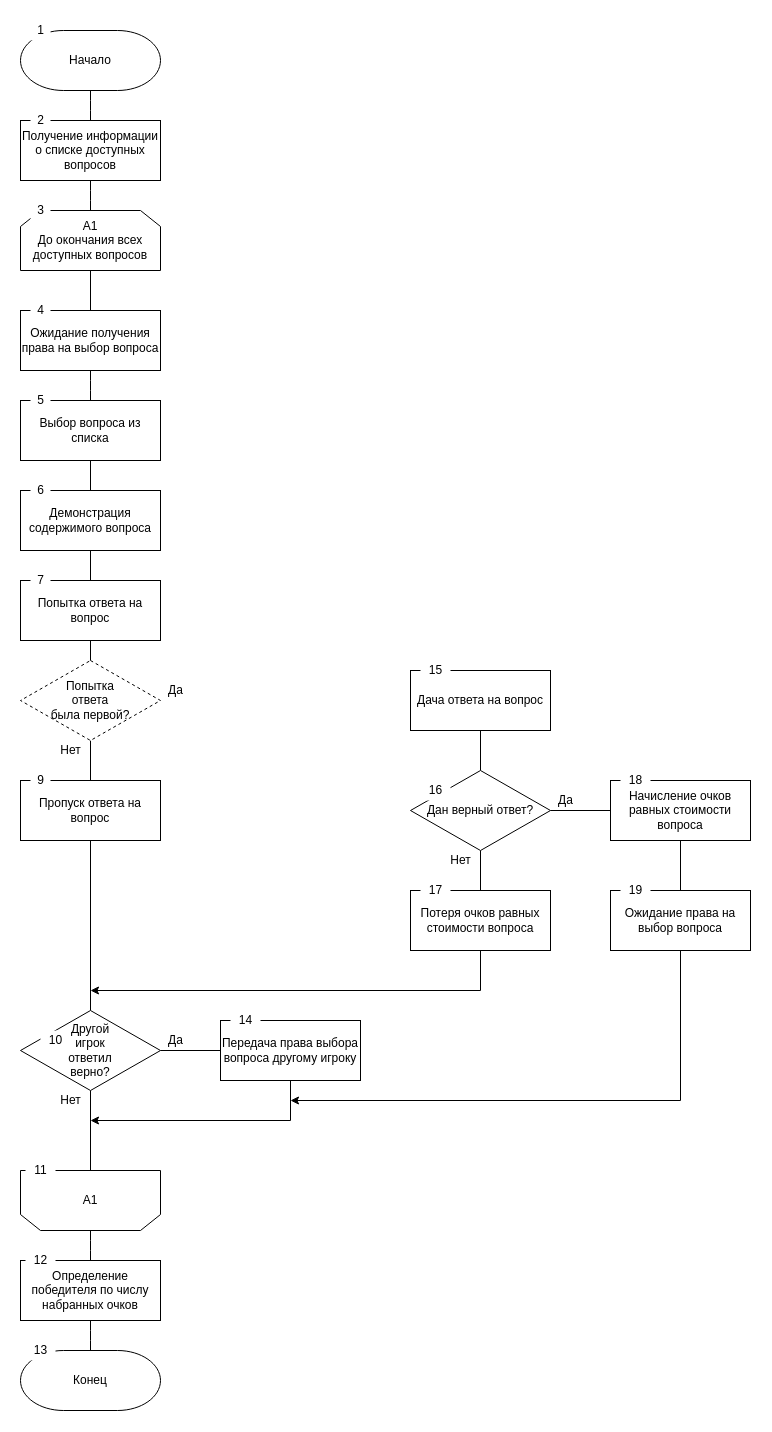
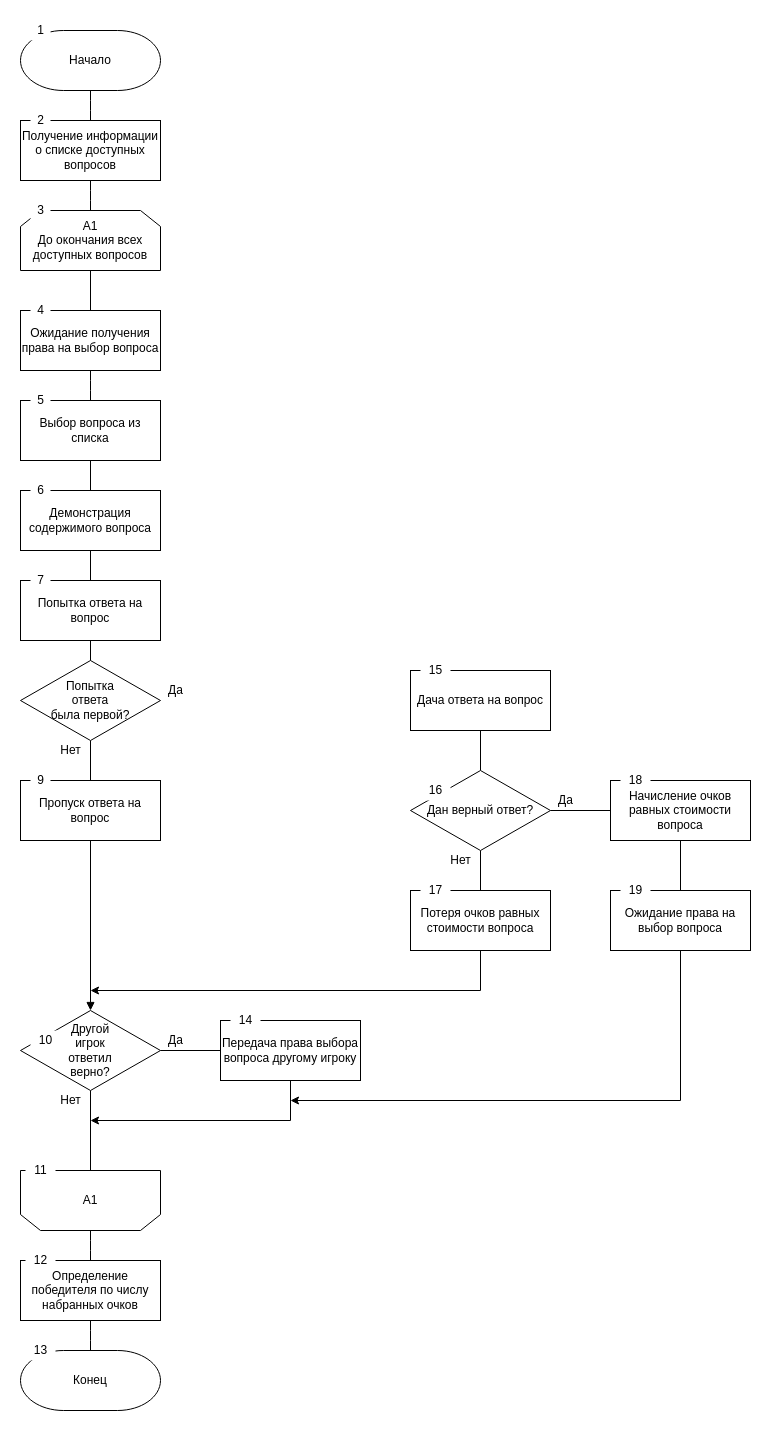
  <mxCell id="0" />
  <mxCell id="1" parent="0" />
  <mxCell id="2" style="edgeStyle=orthogonalEdgeStyle;rounded=1;orthogonalLoop=1;jettySize=auto;html=1;entryX=0.5;entryY=0;entryDx=0;entryDy=0;endArrow=none;" parent="1" source="3" target="7" edge="1"><mxGeometry relative="1" as="geometry" /></mxCell>
  <mxCell id="3" value="Получение информации&lt;br&gt;о списке доступных вопросов" style="rounded=0;whiteSpace=wrap;html=1;" parent="1" vertex="1"><mxGeometry x="20" y="120" width="140" height="60" as="geometry" /></mxCell>
  <mxCell id="4" style="edgeStyle=orthogonalEdgeStyle;rounded=1;orthogonalLoop=1;jettySize=auto;html=1;entryX=0.5;entryY=0;entryDx=0;entryDy=0;endArrow=none;" parent="1" source="5" target="3" edge="1"><mxGeometry relative="1" as="geometry" /></mxCell>
  <mxCell id="5" value="Начало" style="strokeWidth=1;html=1;shape=mxgraph.flowchart.terminator;whiteSpace=wrap;fontStyle=0" parent="1" vertex="1"><mxGeometry x="20" y="30" width="140" height="60" as="geometry" /></mxCell>
  <mxCell id="6" style="edgeStyle=orthogonalEdgeStyle;rounded=1;orthogonalLoop=1;jettySize=auto;html=1;entryX=0.5;entryY=0;entryDx=0;entryDy=0;endArrow=none;" parent="1" source="7" target="15" edge="1"><mxGeometry relative="1" as="geometry" /></mxCell>
  <mxCell id="7" value="А1&lt;br&gt;До окончания всех доступных вопросов" style="shape=loopLimit;whiteSpace=wrap;html=1;strokeWidth=1;" parent="1" vertex="1"><mxGeometry x="20" y="210" width="140" height="60" as="geometry" /></mxCell>
  <mxCell id="8" value="Конец" style="strokeWidth=1;html=1;shape=mxgraph.flowchart.terminator;whiteSpace=wrap;fontStyle=0" parent="1" vertex="1"><mxGeometry x="20" y="1350" width="140" height="60" as="geometry" /></mxCell>
  <mxCell id="9" value="Выбор вопроса из списка" style="rounded=0;whiteSpace=wrap;html=1;" parent="1" vertex="1"><mxGeometry x="20" y="400" width="140" height="60" as="geometry" /></mxCell>
  <mxCell id="10" style="edgeStyle=orthogonalEdgeStyle;rounded=1;orthogonalLoop=1;jettySize=auto;html=1;entryX=0.5;entryY=0;entryDx=0;entryDy=0;endArrow=none;" parent="1" source="11" target="18" edge="1"><mxGeometry relative="1" as="geometry" /></mxCell>
  <mxCell id="11" value="Дача ответа на вопрос" style="rounded=0;whiteSpace=wrap;html=1;" parent="1" vertex="1"><mxGeometry x="410" y="670" width="140" height="60" as="geometry" /></mxCell>
  <mxCell id="12" style="edgeStyle=orthogonalEdgeStyle;rounded=1;orthogonalLoop=1;jettySize=auto;html=1;endArrow=none;" parent="1" source="13" target="28" edge="1"><mxGeometry relative="1" as="geometry" /></mxCell>
- <mxCell id="13" value="Попытка &lt;br&gt;ответа &lt;br&gt;была первой?" style="rhombus;whiteSpace=wrap;html=1;strokeWidth=1;dashed=1;" parent="1" vertex="1"><mxGeometry x="20" y="660" width="140" height="80" as="geometry" /></mxCell>
+ <mxCell id="13" value="Попытка &lt;br&gt;ответа &lt;br&gt;была первой?" style="rhombus;whiteSpace=wrap;html=1;strokeWidth=1;" parent="1" vertex="1"><mxGeometry x="20" y="660" width="140" height="80" as="geometry" /></mxCell>
  <mxCell id="14" style="edgeStyle=orthogonalEdgeStyle;rounded=1;orthogonalLoop=1;jettySize=auto;html=1;entryX=0.5;entryY=0;entryDx=0;entryDy=0;endArrow=none;" parent="1" source="15" target="9" edge="1"><mxGeometry relative="1" as="geometry" /></mxCell>
  <mxCell id="15" value="Ожидание получения права на выбор вопроса" style="rounded=0;whiteSpace=wrap;html=1;" parent="1" vertex="1"><mxGeometry x="20" y="310" width="140" height="60" as="geometry" /></mxCell>
  <mxCell id="16" style="edgeStyle=orthogonalEdgeStyle;rounded=1;orthogonalLoop=1;jettySize=auto;html=1;entryX=0;entryY=0.5;entryDx=0;entryDy=0;endArrow=none;" parent="1" source="18" target="24" edge="1"><mxGeometry relative="1" as="geometry" /></mxCell>
  <mxCell id="17" style="edgeStyle=orthogonalEdgeStyle;rounded=1;orthogonalLoop=1;jettySize=auto;html=1;entryX=0.5;entryY=0;entryDx=0;entryDy=0;endArrow=none;" parent="1" source="18" target="22" edge="1"><mxGeometry relative="1" as="geometry" /></mxCell>
  <mxCell id="18" value="Дан верный ответ?" style="rhombus;whiteSpace=wrap;html=1;strokeWidth=1;" parent="1" vertex="1"><mxGeometry x="410" y="770" width="140" height="80" as="geometry" /></mxCell>
  <mxCell id="19" style="edgeStyle=orthogonalEdgeStyle;rounded=1;orthogonalLoop=1;jettySize=auto;html=1;entryX=0.5;entryY=0;entryDx=0;entryDy=0;endArrow=none;" parent="1" source="20" target="26" edge="1"><mxGeometry relative="1" as="geometry" /></mxCell>
  <mxCell id="20" value="А1" style="shape=loopLimit;whiteSpace=wrap;html=1;strokeWidth=1;direction=west;" parent="1" vertex="1"><mxGeometry x="20" y="1170" width="140" height="60" as="geometry" /></mxCell>
  <mxCell id="21" style="edgeStyle=orthogonalEdgeStyle;rounded=0;orthogonalLoop=1;jettySize=auto;html=1;" parent="1" source="22" edge="1"><mxGeometry relative="1" as="geometry"><mxPoint x="90" y="990" as="targetPoint" /><Array as="points"><mxPoint x="480" y="990" /></Array></mxGeometry></mxCell>
  <mxCell id="22" value="Потеря очков равных стоимости вопроса" style="rounded=0;whiteSpace=wrap;html=1;" parent="1" vertex="1"><mxGeometry x="410" y="890" width="140" height="60" as="geometry" /></mxCell>
  <mxCell id="23" style="edgeStyle=orthogonalEdgeStyle;rounded=1;orthogonalLoop=1;jettySize=auto;html=1;entryX=0.5;entryY=0;entryDx=0;entryDy=0;endArrow=none;" parent="1" source="24" target="30" edge="1"><mxGeometry relative="1" as="geometry" /></mxCell>
  <mxCell id="24" value="Начисление очков&lt;br&gt;равных стоимости вопроса" style="rounded=0;whiteSpace=wrap;html=1;" parent="1" vertex="1"><mxGeometry x="610" y="780" width="140" height="60" as="geometry" /></mxCell>
  <mxCell id="25" style="edgeStyle=orthogonalEdgeStyle;rounded=1;orthogonalLoop=1;jettySize=auto;html=1;entryX=0.5;entryY=0;entryDx=0;entryDy=0;entryPerimeter=0;endArrow=none;" parent="1" source="26" target="8" edge="1"><mxGeometry relative="1" as="geometry" /></mxCell>
  <mxCell id="26" value="Определение победителя по числу набранных очков" style="rounded=0;whiteSpace=wrap;html=1;" parent="1" vertex="1"><mxGeometry x="20" y="1260" width="140" height="60" as="geometry" /></mxCell>
- <mxCell id="27" style="edgeStyle=orthogonalEdgeStyle;rounded=1;orthogonalLoop=1;jettySize=auto;html=1;entryX=0.5;entryY=0;entryDx=0;entryDy=0;endArrow=none;" parent="1" source="28" target="33" edge="1"><mxGeometry relative="1" as="geometry" /></mxCell>
+ <mxCell id="27" style="edgeStyle=orthogonalEdgeStyle;rounded=1;orthogonalLoop=1;jettySize=auto;html=1;entryX=0.5;entryY=0;entryDx=0;entryDy=0;endArrow=block;" parent="1" source="28" target="33" edge="1"><mxGeometry relative="1" as="geometry" /></mxCell>
  <mxCell id="28" value="Пропуск ответа на вопрос" style="rounded=0;whiteSpace=wrap;html=1;" parent="1" vertex="1"><mxGeometry x="20" y="780" width="140" height="60" as="geometry" /></mxCell>
  <mxCell id="29" style="edgeStyle=orthogonalEdgeStyle;rounded=0;orthogonalLoop=1;jettySize=auto;html=1;" parent="1" source="30" edge="1"><mxGeometry relative="1" as="geometry"><mxPoint x="290" y="1100" as="targetPoint" /><Array as="points"><mxPoint x="680" y="1100" /></Array></mxGeometry></mxCell>
  <mxCell id="30" value="Ожидание права на выбор вопроса" style="rounded=0;whiteSpace=wrap;html=1;" parent="1" vertex="1"><mxGeometry x="610" y="890" width="140" height="60" as="geometry" /></mxCell>
  <mxCell id="31" style="edgeStyle=orthogonalEdgeStyle;rounded=1;orthogonalLoop=1;jettySize=auto;html=1;entryX=0;entryY=0.5;entryDx=0;entryDy=0;endArrow=none;" parent="1" source="33" target="35" edge="1"><mxGeometry relative="1" as="geometry" /></mxCell>
  <mxCell id="32" style="edgeStyle=orthogonalEdgeStyle;rounded=1;orthogonalLoop=1;jettySize=auto;html=1;entryX=0.5;entryY=1;entryDx=0;entryDy=0;endArrow=none;" parent="1" source="33" target="20" edge="1"><mxGeometry relative="1" as="geometry" /></mxCell>
  <mxCell id="33" value="Другой &lt;br&gt;игрок&lt;br&gt;ответил &lt;br&gt;верно?" style="rhombus;whiteSpace=wrap;html=1;strokeWidth=1;" parent="1" vertex="1"><mxGeometry x="20" y="1010" width="140" height="80" as="geometry" /></mxCell>
  <mxCell id="34" style="edgeStyle=orthogonalEdgeStyle;rounded=0;orthogonalLoop=1;jettySize=auto;html=1;" parent="1" source="35" edge="1"><mxGeometry relative="1" as="geometry"><mxPoint x="90" y="1120" as="targetPoint" /><Array as="points"><mxPoint x="290" y="1120" /></Array></mxGeometry></mxCell>
  <mxCell id="35" value="Передача права выбора вопроса другому игроку" style="rounded=0;whiteSpace=wrap;html=1;" parent="1" vertex="1"><mxGeometry x="220" y="1020" width="140" height="60" as="geometry" /></mxCell>
  <mxCell id="36" value="Да" style="text;html=1;align=center;verticalAlign=middle;resizable=0;points=[];autosize=1;" parent="1" vertex="1"><mxGeometry x="160" y="680" width="30" height="20" as="geometry" /></mxCell>
  <mxCell id="37" value="Нет" style="text;html=1;align=center;verticalAlign=middle;resizable=0;points=[];autosize=1;" parent="1" vertex="1"><mxGeometry x="50" y="740" width="40" height="20" as="geometry" /></mxCell>
  <mxCell id="38" value="Да" style="text;html=1;align=center;verticalAlign=middle;resizable=0;points=[];autosize=1;" parent="1" vertex="1"><mxGeometry x="550" y="790" width="30" height="20" as="geometry" /></mxCell>
  <mxCell id="39" value="Нет" style="text;html=1;align=center;verticalAlign=middle;resizable=0;points=[];autosize=1;" parent="1" vertex="1"><mxGeometry x="440" y="850" width="40" height="20" as="geometry" /></mxCell>
  <mxCell id="40" value="Да" style="text;html=1;align=center;verticalAlign=middle;resizable=0;points=[];autosize=1;" parent="1" vertex="1"><mxGeometry x="160" y="1030" width="30" height="20" as="geometry" /></mxCell>
  <mxCell id="41" value="Нет" style="text;html=1;align=center;verticalAlign=middle;resizable=0;points=[];autosize=1;" parent="1" vertex="1"><mxGeometry x="50" y="1090" width="40" height="20" as="geometry" /></mxCell>
  <mxCell id="42" value="1" style="text;html=1;align=center;verticalAlign=middle;resizable=0;points=[];autosize=1;fillColor=#ffffff;" parent="1" vertex="1"><mxGeometry x="30" y="20" width="20" height="20" as="geometry" /></mxCell>
  <mxCell id="43" value="2" style="text;html=1;align=center;verticalAlign=middle;resizable=0;points=[];autosize=1;fillColor=#ffffff;" parent="1" vertex="1"><mxGeometry x="30" y="110" width="20" height="20" as="geometry" /></mxCell>
  <mxCell id="44" value="3" style="text;html=1;align=center;verticalAlign=middle;resizable=0;points=[];autosize=1;fillColor=#ffffff;" parent="1" vertex="1"><mxGeometry x="30" y="200" width="20" height="20" as="geometry" /></mxCell>
  <mxCell id="45" value="4" style="text;html=1;align=center;verticalAlign=middle;resizable=0;points=[];autosize=1;fillColor=#ffffff;" parent="1" vertex="1"><mxGeometry x="30" y="300" width="20" height="20" as="geometry" /></mxCell>
  <mxCell id="46" value="5" style="text;html=1;align=center;verticalAlign=middle;resizable=0;points=[];autosize=1;fillColor=#ffffff;" parent="1" vertex="1"><mxGeometry x="30" y="390" width="20" height="20" as="geometry" /></mxCell>
  <mxCell id="47" value="9" style="text;html=1;align=center;verticalAlign=middle;resizable=0;points=[];autosize=1;fillColor=#ffffff;" parent="1" vertex="1"><mxGeometry x="30" y="770" width="20" height="20" as="geometry" /></mxCell>
- <mxCell id="48" value="10" style="text;html=1;align=center;verticalAlign=middle;resizable=0;points=[];autosize=1;fillColor=#ffffff;" parent="1" vertex="1"><mxGeometry x="40" y="1030" width="30" height="20" as="geometry" /></mxCell>
+ <mxCell id="48" value="10" style="text;html=1;align=center;verticalAlign=middle;resizable=0;points=[];autosize=1;fillColor=#ffffff;" parent="1" vertex="1"><mxGeometry x="30" y="1030" width="30" height="20" as="geometry" /></mxCell>
  <mxCell id="49" value="11" style="text;html=1;align=center;verticalAlign=middle;resizable=0;points=[];autosize=1;fillColor=#ffffff;" parent="1" vertex="1"><mxGeometry x="25" y="1160" width="30" height="20" as="geometry" /></mxCell>
  <mxCell id="50" value="12" style="text;html=1;align=center;verticalAlign=middle;resizable=0;points=[];autosize=1;fillColor=#ffffff;" parent="1" vertex="1"><mxGeometry x="25" y="1250" width="30" height="20" as="geometry" /></mxCell>
  <mxCell id="51" value="13" style="text;html=1;align=center;verticalAlign=middle;resizable=0;points=[];autosize=1;fillColor=#ffffff;" parent="1" vertex="1"><mxGeometry x="25" y="1340" width="30" height="20" as="geometry" /></mxCell>
  <mxCell id="52" value="14" style="text;html=1;align=center;verticalAlign=middle;resizable=0;points=[];autosize=1;fillColor=#ffffff;" parent="1" vertex="1"><mxGeometry x="230" y="1010" width="30" height="20" as="geometry" /></mxCell>
  <mxCell id="53" value="15" style="text;html=1;align=center;verticalAlign=middle;resizable=0;points=[];autosize=1;fillColor=#ffffff;" parent="1" vertex="1"><mxGeometry x="420" y="660" width="30" height="20" as="geometry" /></mxCell>
  <mxCell id="54" value="16" style="text;html=1;align=center;verticalAlign=middle;resizable=0;points=[];autosize=1;fillColor=#ffffff;" parent="1" vertex="1"><mxGeometry x="420" y="780" width="30" height="20" as="geometry" /></mxCell>
  <mxCell id="55" value="17" style="text;html=1;align=center;verticalAlign=middle;resizable=0;points=[];autosize=1;fillColor=#ffffff;" parent="1" vertex="1"><mxGeometry x="420" y="880" width="30" height="20" as="geometry" /></mxCell>
  <mxCell id="56" value="18" style="text;html=1;align=center;verticalAlign=middle;resizable=0;points=[];autosize=1;fillColor=#ffffff;" parent="1" vertex="1"><mxGeometry x="620" y="770" width="30" height="20" as="geometry" /></mxCell>
  <mxCell id="57" value="19" style="text;html=1;align=center;verticalAlign=middle;resizable=0;points=[];autosize=1;fillColor=#ffffff;" parent="1" vertex="1"><mxGeometry x="620" y="880" width="30" height="20" as="geometry" /></mxCell>
  <mxCell id="58" value="Демонстрация содержимого вопроса" style="rounded=0;whiteSpace=wrap;html=1;" vertex="1" parent="1"><mxGeometry x="20" y="490" width="140" height="60" as="geometry" /></mxCell>
  <mxCell id="59" style="edgeStyle=orthogonalEdgeStyle;rounded=1;orthogonalLoop=1;jettySize=auto;html=1;entryX=0.5;entryY=0;entryDx=0;entryDy=0;endArrow=none;exitX=0.5;exitY=1;exitDx=0;exitDy=0;" edge="1" parent="1" source="9" target="58"><mxGeometry relative="1" as="geometry"><mxPoint x="100" y="380" as="sourcePoint" /><mxPoint x="100" y="410" as="targetPoint" /></mxGeometry></mxCell>
  <mxCell id="60" value="Попытка ответа на вопрос" style="rounded=0;whiteSpace=wrap;html=1;" vertex="1" parent="1"><mxGeometry x="20" y="580" width="140" height="60" as="geometry" /></mxCell>
  <mxCell id="61" style="edgeStyle=orthogonalEdgeStyle;rounded=1;orthogonalLoop=1;jettySize=auto;html=1;entryX=0.5;entryY=0;entryDx=0;entryDy=0;endArrow=none;exitX=0.5;exitY=1;exitDx=0;exitDy=0;" edge="1" parent="1" source="58" target="60"><mxGeometry relative="1" as="geometry"><mxPoint x="100" y="470" as="sourcePoint" /><mxPoint x="100" y="500" as="targetPoint" /></mxGeometry></mxCell>
  <mxCell id="62" style="edgeStyle=orthogonalEdgeStyle;rounded=1;orthogonalLoop=1;jettySize=auto;html=1;entryX=0.5;entryY=0;entryDx=0;entryDy=0;endArrow=none;exitX=0.5;exitY=1;exitDx=0;exitDy=0;" edge="1" parent="1" source="60" target="13"><mxGeometry relative="1" as="geometry"><mxPoint x="110" y="480" as="sourcePoint" /><mxPoint x="110" y="510" as="targetPoint" /></mxGeometry></mxCell>
  <mxCell id="63" value="6" style="text;html=1;align=center;verticalAlign=middle;resizable=0;points=[];autosize=1;fillColor=#ffffff;" vertex="1" parent="1"><mxGeometry x="30" y="480" width="20" height="20" as="geometry" /></mxCell>
  <mxCell id="64" value="7" style="text;html=1;align=center;verticalAlign=middle;resizable=0;points=[];autosize=1;fillColor=#ffffff;" vertex="1" parent="1"><mxGeometry x="30" y="570" width="20" height="20" as="geometry" /></mxCell>
